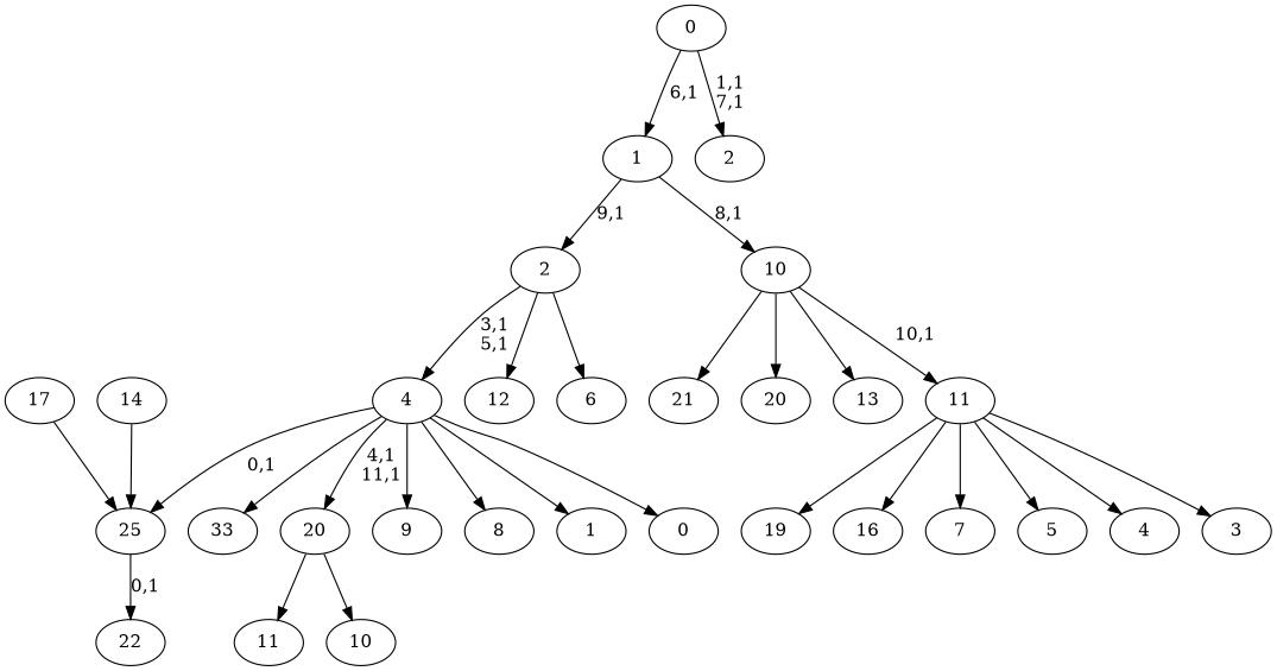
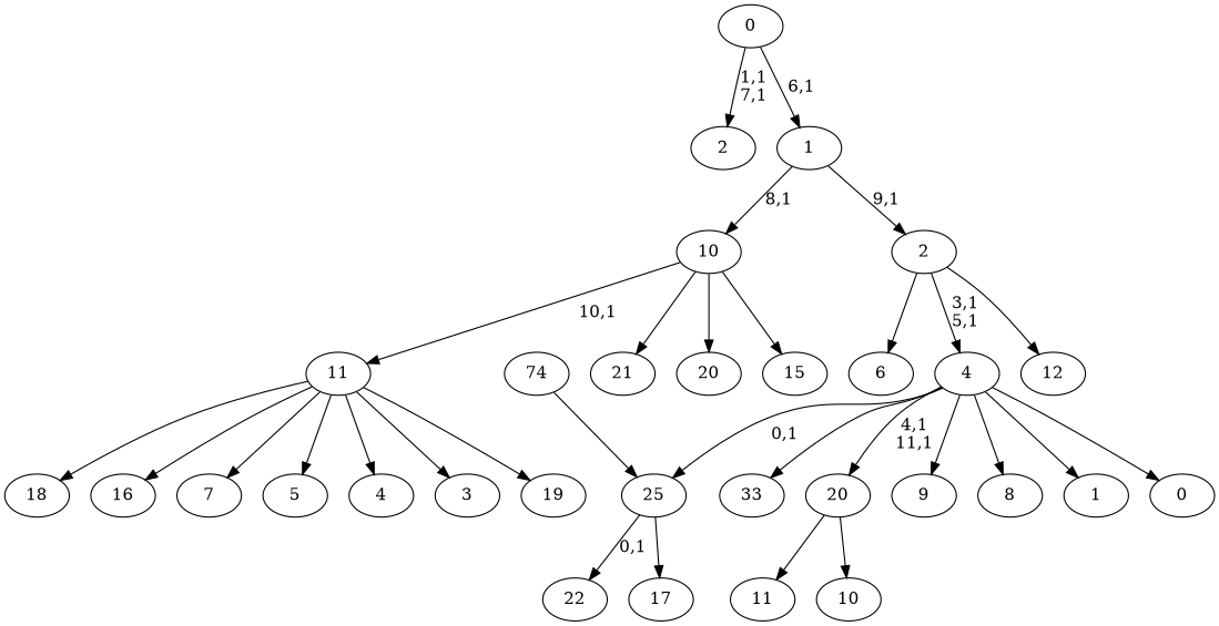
  digraph {
    n1 [label=22]
    n2 [label=21]
    n3 [label=20]
    n4 [label=19]
+   n5 [label=18]
    n6 [label=17]
    n7 [label=16]
-   n8 [label=13]
-   n9 [label=14]
+   n8 [label=15]
+   n9 [label=74]
    25
    n11 [label=33]
    n12 [label=12]
    n13 [label=11]
    n14 [label=10]
    20
    n16 [label=9]
    n17 [label=8]
    n18 [label=7]
    n19 [label=6]
    n20 [label=5]
    n21 [label=4]
    n22 [label=3]
    11
    10
    n25 [label=2]
    n26 [label=1]
    n27 [label=0]
    4
    2
    1
    0
    n9 -> 25
    25 -> n1 [label="0,1"]
-   n6 -> 25
+   25 -> n6
    20 -> n13
    20 -> n14
    11 -> n4
+   11 -> n5
    11 -> n7
    11 -> n18
    11 -> n20
    11 -> n21
    11 -> n22
    10 -> n2
    10 -> n3
    10 -> n8
    10 -> 11 [label="10,1"]
    4 -> 25 [label="0,1"]
    4 -> n11
    4 -> 20 [label="4,1\n11,1"]
    4 -> n16
    4 -> n17
    4 -> n26
    4 -> n27
    2 -> n12
    2 -> n19
    2 -> 4 [label="3,1\n5,1"]
    1 -> 10 [label="8,1"]
    1 -> 2 [label="9,1"]
    0 -> n25 [label="1,1\n7,1"]
    0 -> 1 [label="6,1"]
  }
